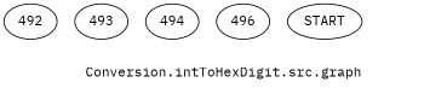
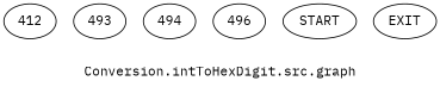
  digraph {
    label="Conversion.intToHexDigit.src.graph"
    fontname="IBM Plex Mono"
    node [fontname="IBM Plex Mono"]
-   n1 [label=492]
+   n1 [label=412]
    n2 [label=493]
    n3 [label=494]
    n4 [label=496]
    n5 [label=START]
+   n6 [label=EXIT]
  }
